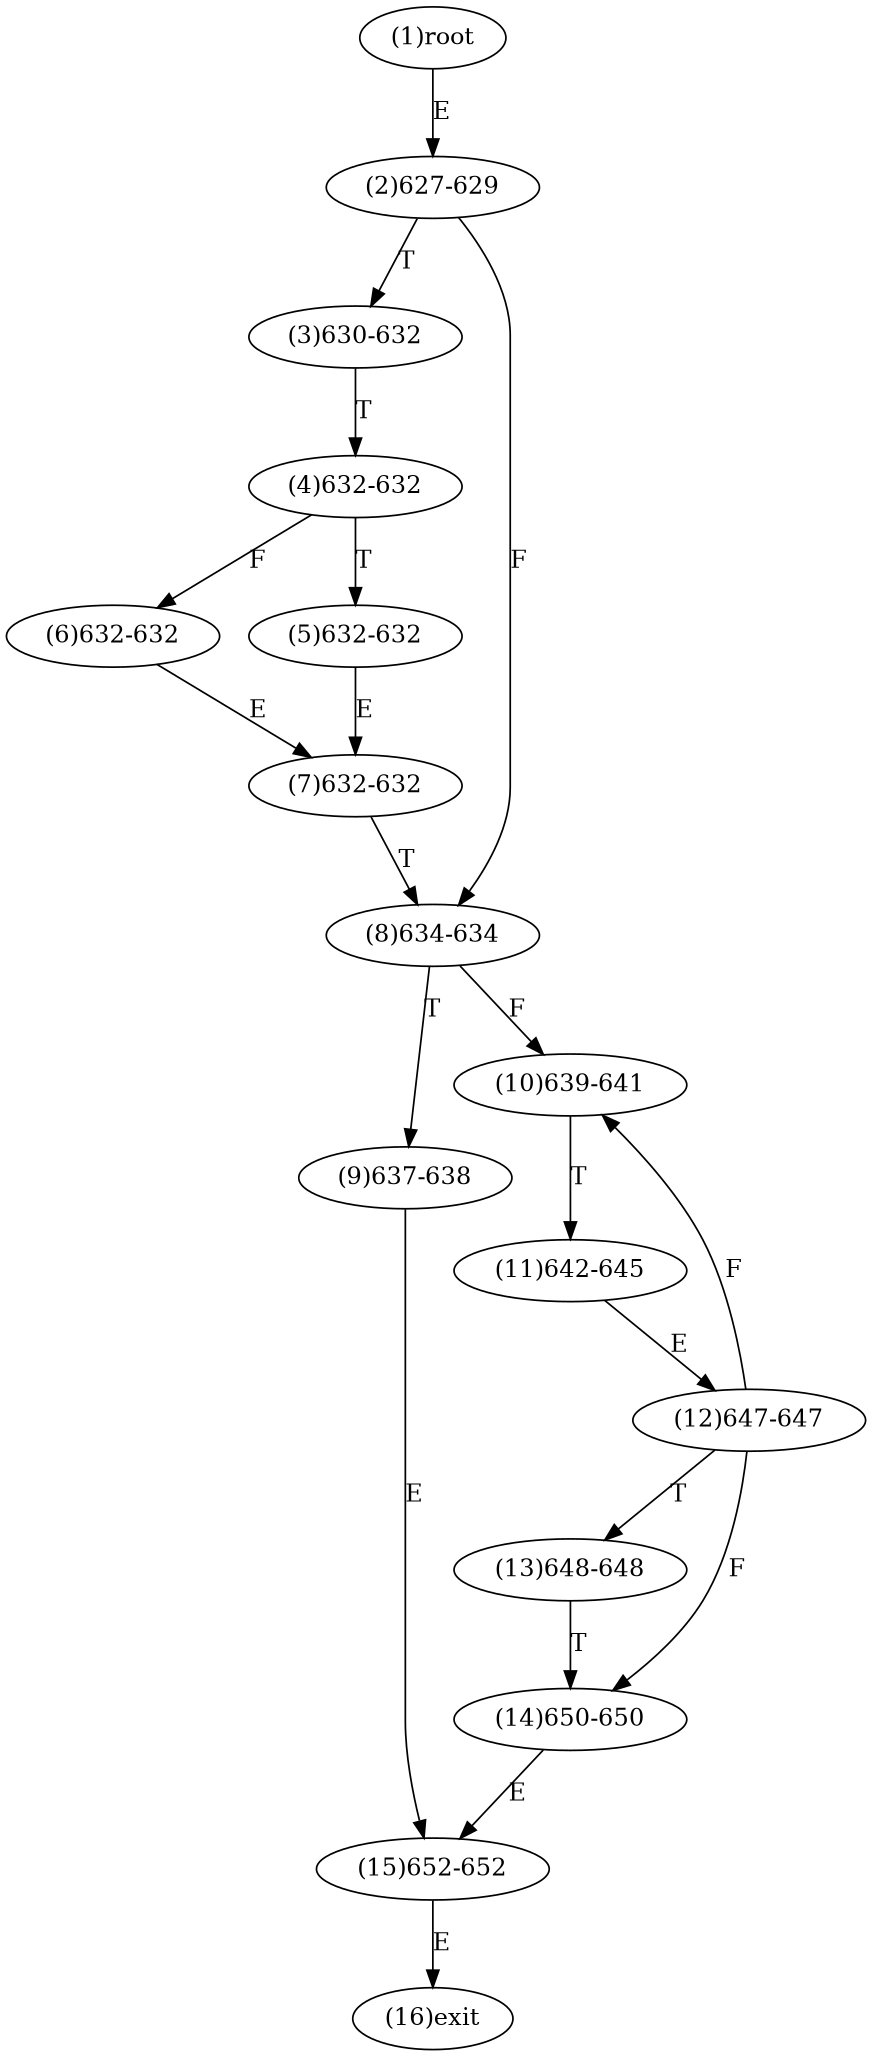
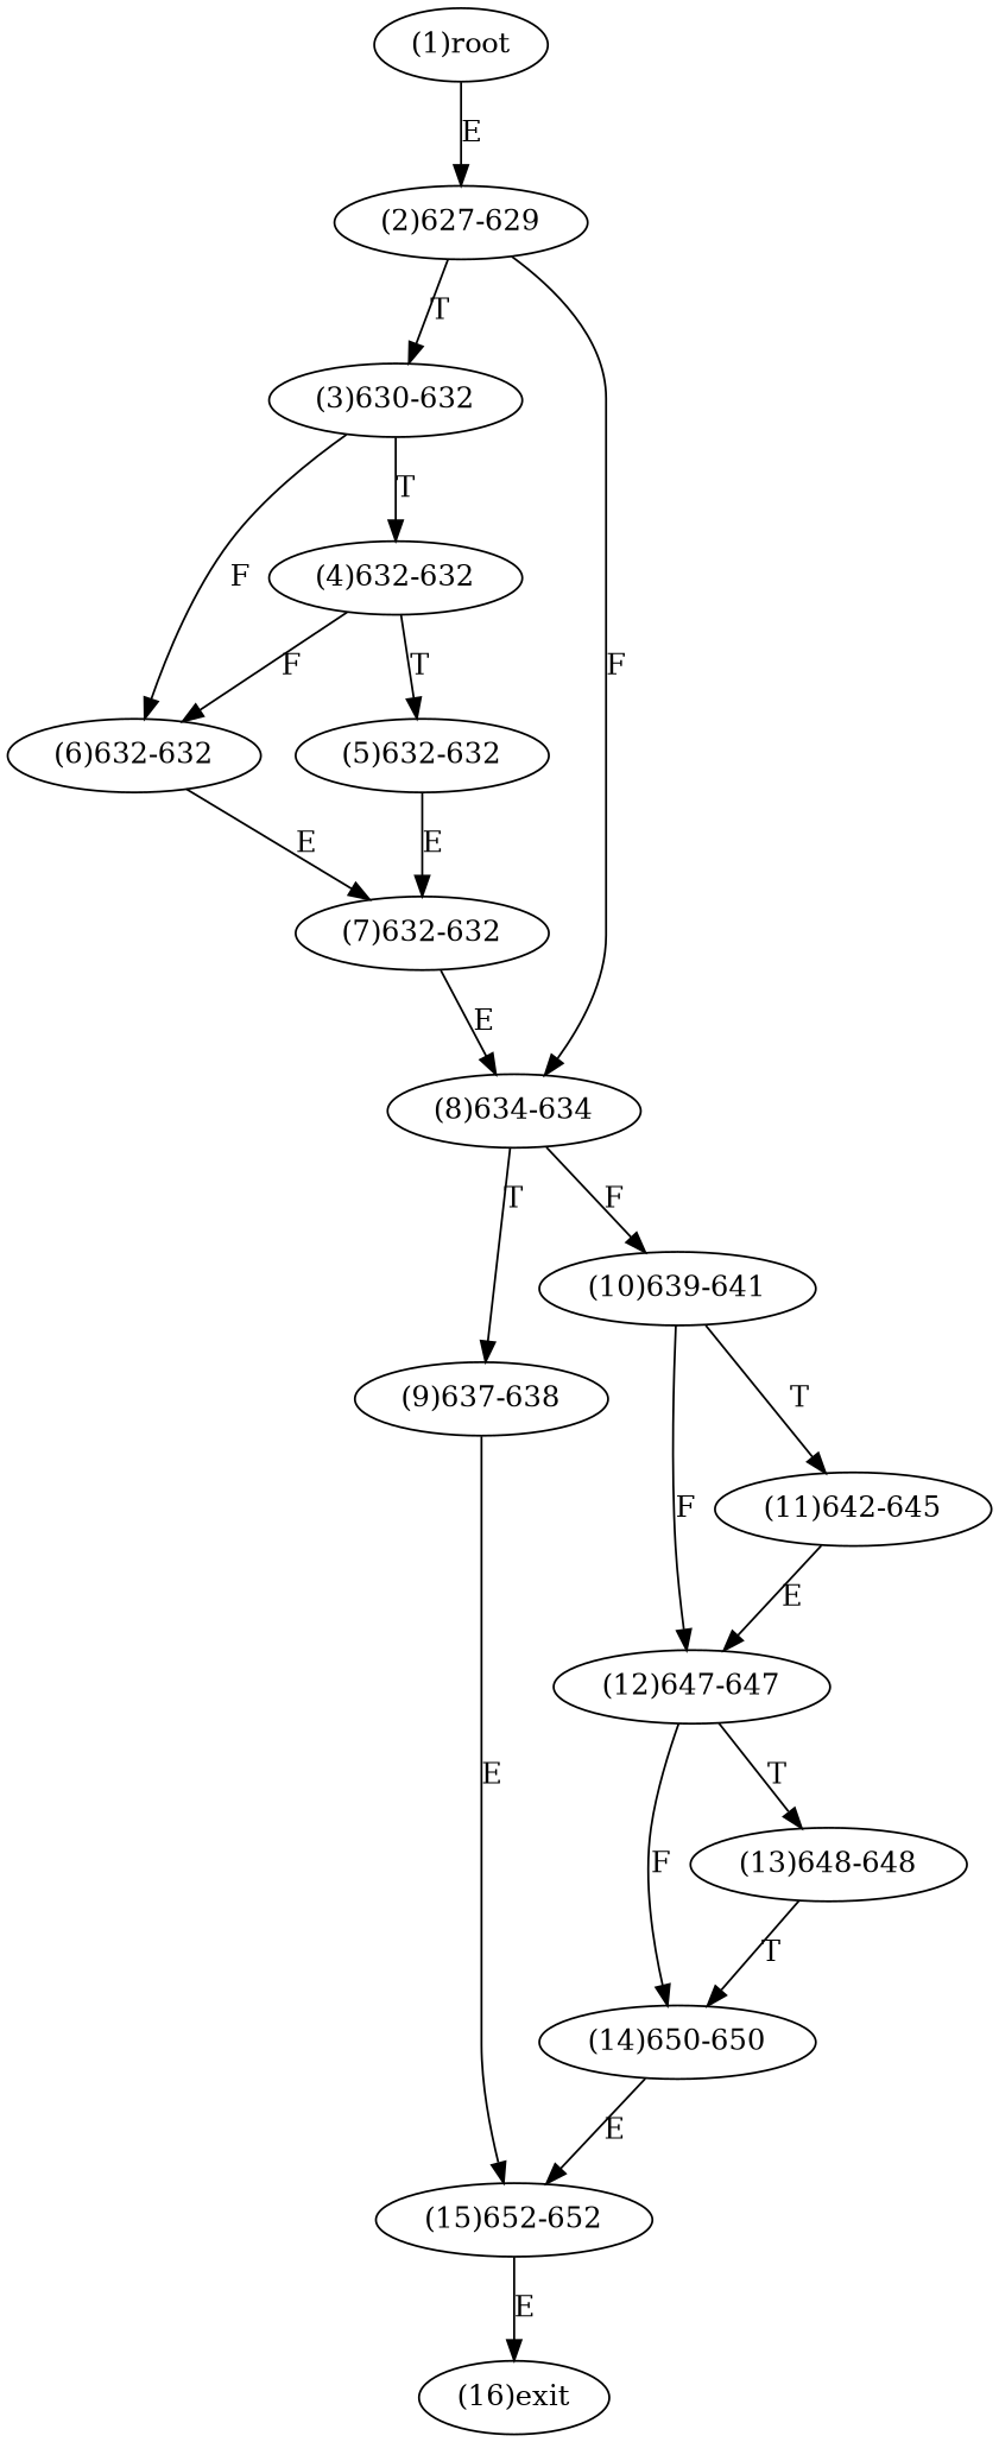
  digraph {
    n1 [label="(1)root"]
    n2 [label="(2)627-629"]
    n3 [label="(3)630-632"]
    n4 [label="(8)634-634"]
    n5 [label="(4)632-632"]
    n6 [label="(6)632-632"]
    n7 [label="(9)637-638"]
    n8 [label="(10)639-641"]
    n9 [label="(5)632-632"]
    n10 [label="(7)632-632"]
    n11 [label="(15)652-652"]
    n12 [label="(11)642-645"]
    n13 [label="(12)647-647"]
    n14 [label="(16)exit"]
    n15 [label="(13)648-648"]
    n16 [label="(14)650-650"]
    n1 -> n2 [label=E]
    n2 -> n3 [label=T]
    n2 -> n4 [label=F]
    n3 -> n5 [label=T]
+   n3 -> n6 [label=F]
    n4 -> n7 [label=T]
    n4 -> n8 [label=F]
    n5 -> n6 [label=F]
    n5 -> n9 [label=T]
    n6 -> n10 [label=E]
    n7 -> n11 [label=E]
    n8 -> n12 [label=T]
-   n13 -> n8 [label=F]
+   n8 -> n13 [label=F]
    n9 -> n10 [label=E]
-   n10 -> n4 [label=T]
+   n10 -> n4 [label=E]
    n11 -> n14 [label=E]
    n12 -> n13 [label=E]
    n13 -> n15 [label=T]
    n13 -> n16 [label=F]
    n15 -> n16 [label=T]
    n16 -> n11 [label=E]
  }
